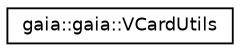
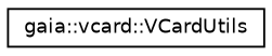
  digraph {
    rankdir=LR
-   n1 [color=black fillcolor=white fontname=Helvetica fontsize=10 height=0.2 label="gaia::gaia::VCardUtils" shape=record style=filled width=0.4]
+   n1 [color=black fillcolor=white fontname=Helvetica fontsize=10 height=0.2 label="gaia::vcard::VCardUtils" shape=record style=filled width=0.4]
  }
